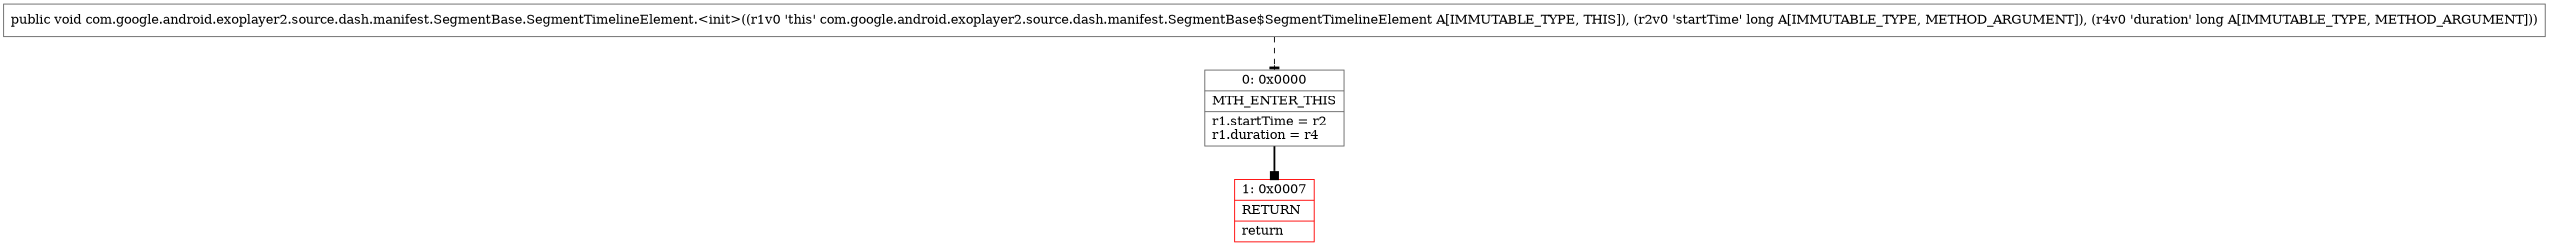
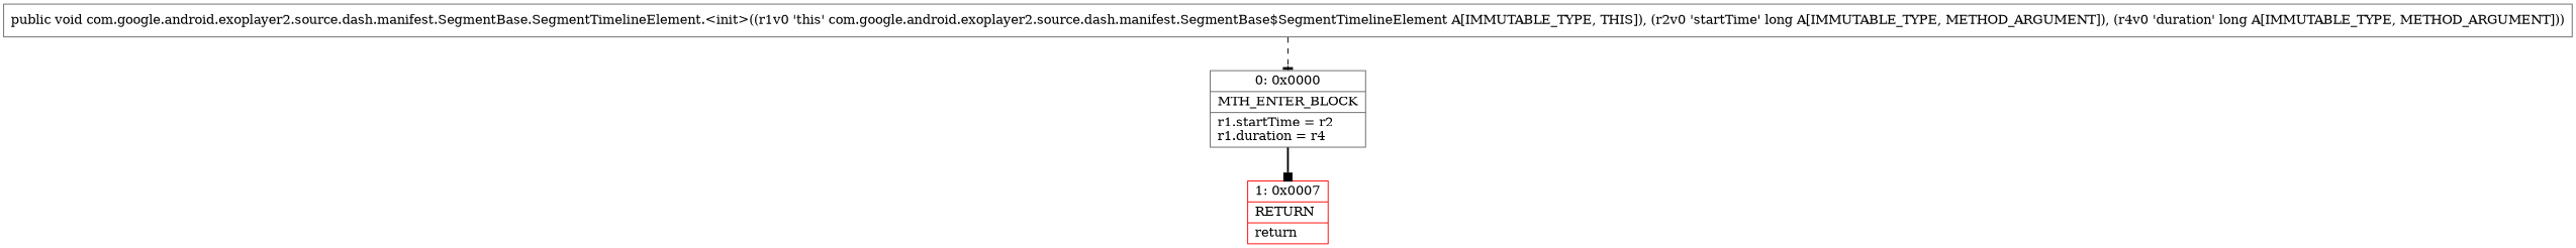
  digraph {
    node [shape=record color=gray40]
-   n1 [label="{0\:\ 0x0000|MTH_ENTER_THIS\l|r1.startTime = r2\lr1.duration = r4\l}"]
+   n1 [label="{0\:\ 0x0000|MTH_ENTER_BLOCK\l|r1.startTime = r2\lr1.duration = r4\l}"]
    n2 [label="{1\:\ 0x0007|RETURN\l|return\l}" color=red]
    n3 [label="{public void com.google.android.exoplayer2.source.dash.manifest.SegmentBase.SegmentTimelineElement.\<init\>((r1v0 'this' com.google.android.exoplayer2.source.dash.manifest.SegmentBase$SegmentTimelineElement A[IMMUTABLE_TYPE, THIS]), (r2v0 'startTime' long A[IMMUTABLE_TYPE, METHOD_ARGUMENT]), (r4v0 'duration' long A[IMMUTABLE_TYPE, METHOD_ARGUMENT])) }"]
    n1 -> n2 [style=bold arrowhead=box]
    n3 -> n1 [style=dashed arrowhead=tee]
  }
